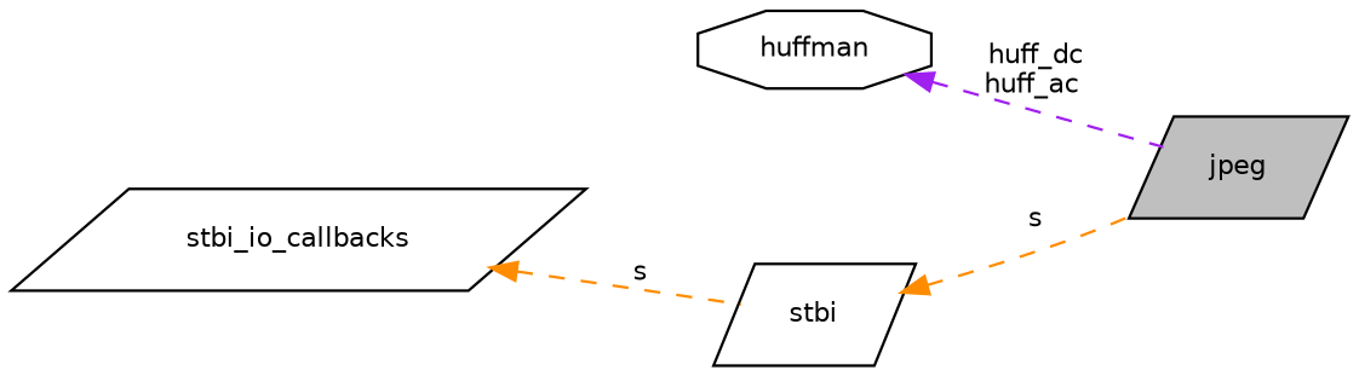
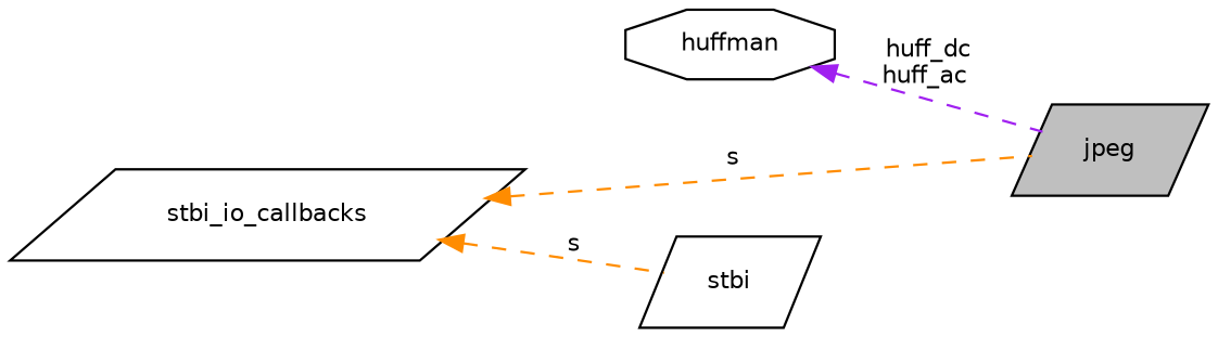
  digraph {
    rankdir=LR
    node [color=black fillcolor=white fontname=Helvetica fontsize=10 shape=parallelogram style=filled]
    edge [color=darkorange dir=back fontname=Helvetica fontsize=10 labelfontname=Helvetica labelfontsize=10 style=dashed]
    n1 [fillcolor=grey75 fontcolor=black height=0.2 label=jpeg width=0.4]
    n2 [height=0.2 label=huffman shape=octagon width=0.4]
    n3 [height=0.2 label=stbi width=0.4]
    n4 [height=0.2 label=stbi_io_callbacks width=0.4]
    n2 -> n1 [color=purple label=" huff_dc\nhuff_ac"]
-   n3 -> n1 [label=" s"]
+   n4 -> n1 [label=" s"]
    n4 -> n3 [label=" s"]
  }
